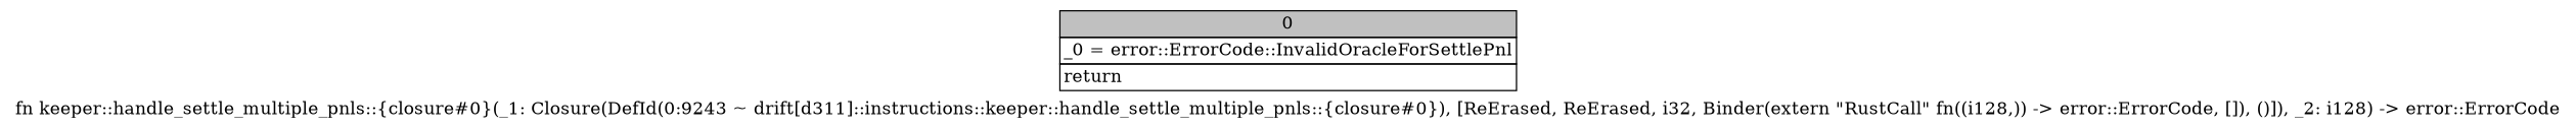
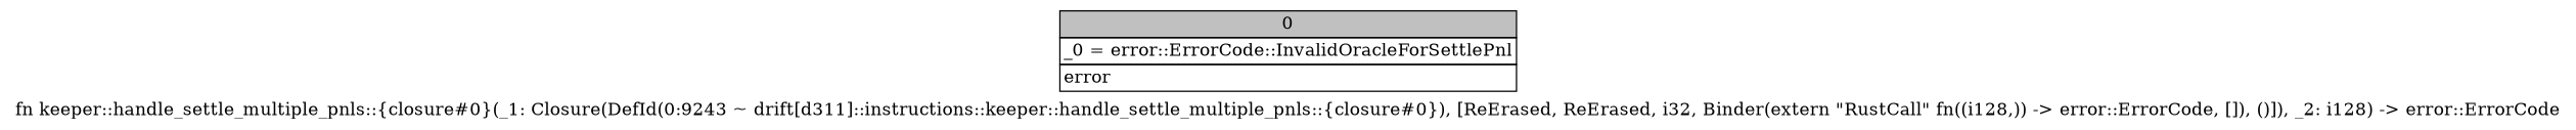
  digraph {
    fontname="DejaVu Serif"
    label=<fn keeper::handle_settle_multiple_pnls::{closure#0}(_1: Closure(DefId(0:9243 ~ drift[d311]::instructions::keeper::handle_settle_multiple_pnls::{closure#0}), [ReErased, ReErased, i32, Binder(extern &quot;RustCall&quot; fn((i128,)) -&gt; error::ErrorCode, []), ()]), _2: i128) -&gt; error::ErrorCode<br align="left"/>>
    rankdir=LR
-   n1 [fontname="DejaVu Serif" label=<<table border="0" cellborder="1" cellspacing="0"><tr><td bgcolor="gray" align="center" colspan="1">0</td></tr><tr><td align="left" balign="left">_0 = error::ErrorCode::InvalidOracleForSettlePnl<br/></td></tr><tr><td align="left">return</td></tr></table>> shape=none]
+   n1 [fontname="DejaVu Serif" label=<<table border="0" cellborder="1" cellspacing="0"><tr><td bgcolor="gray" align="center" colspan="1">0</td></tr><tr><td align="left" balign="left">_0 = error::ErrorCode::InvalidOracleForSettlePnl<br/></td></tr><tr><td align="left">error</td></tr></table>> shape=none]
  }
